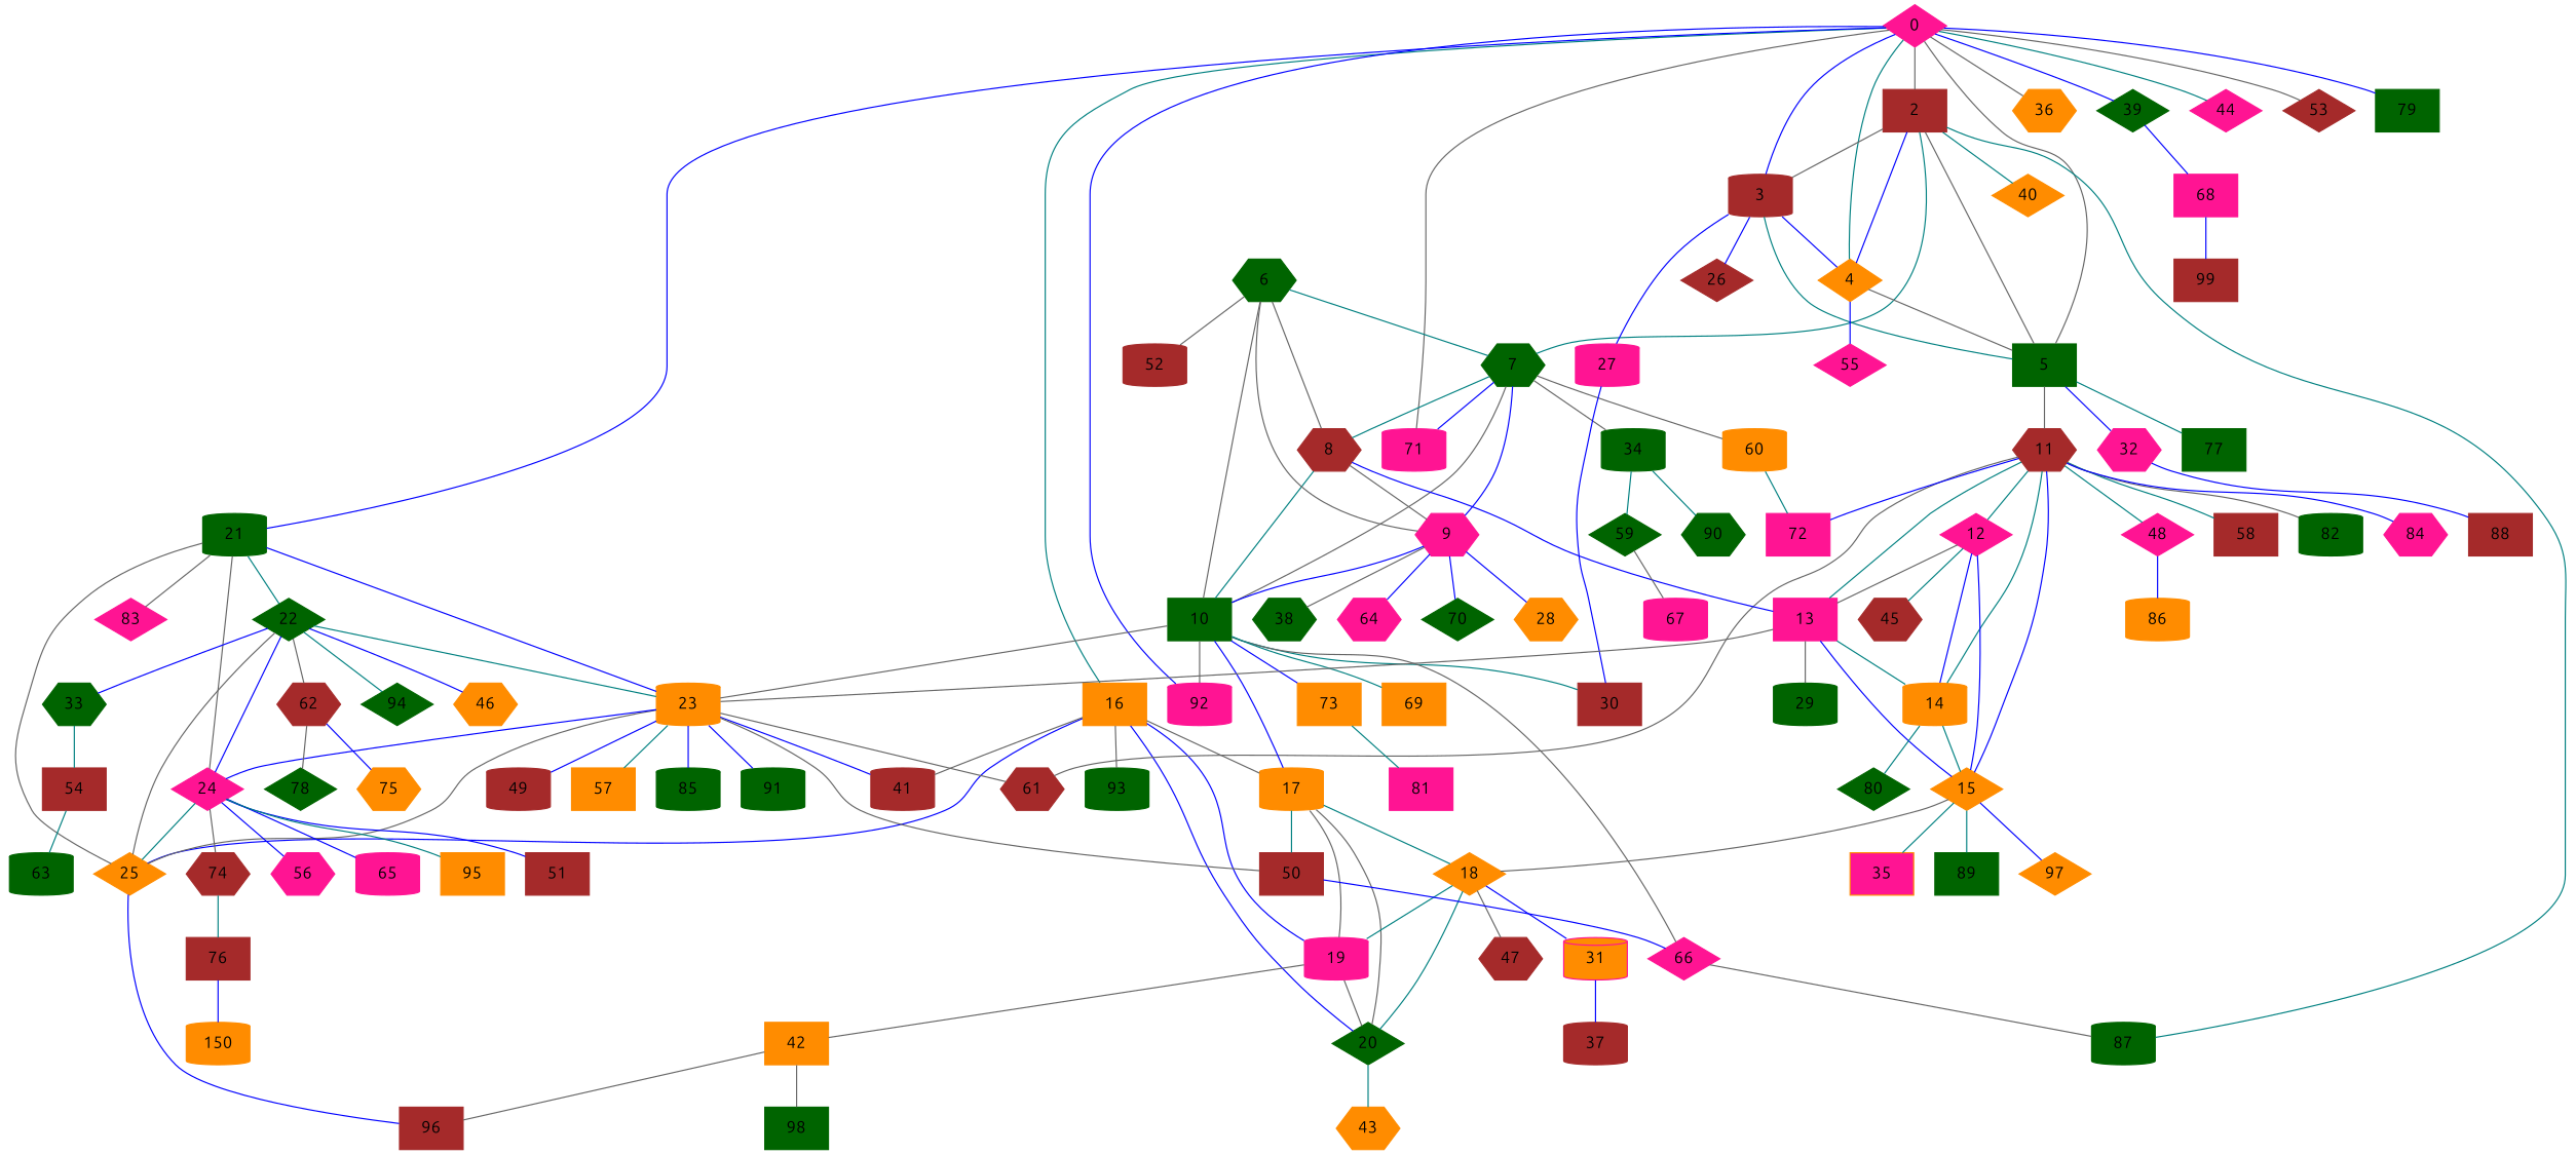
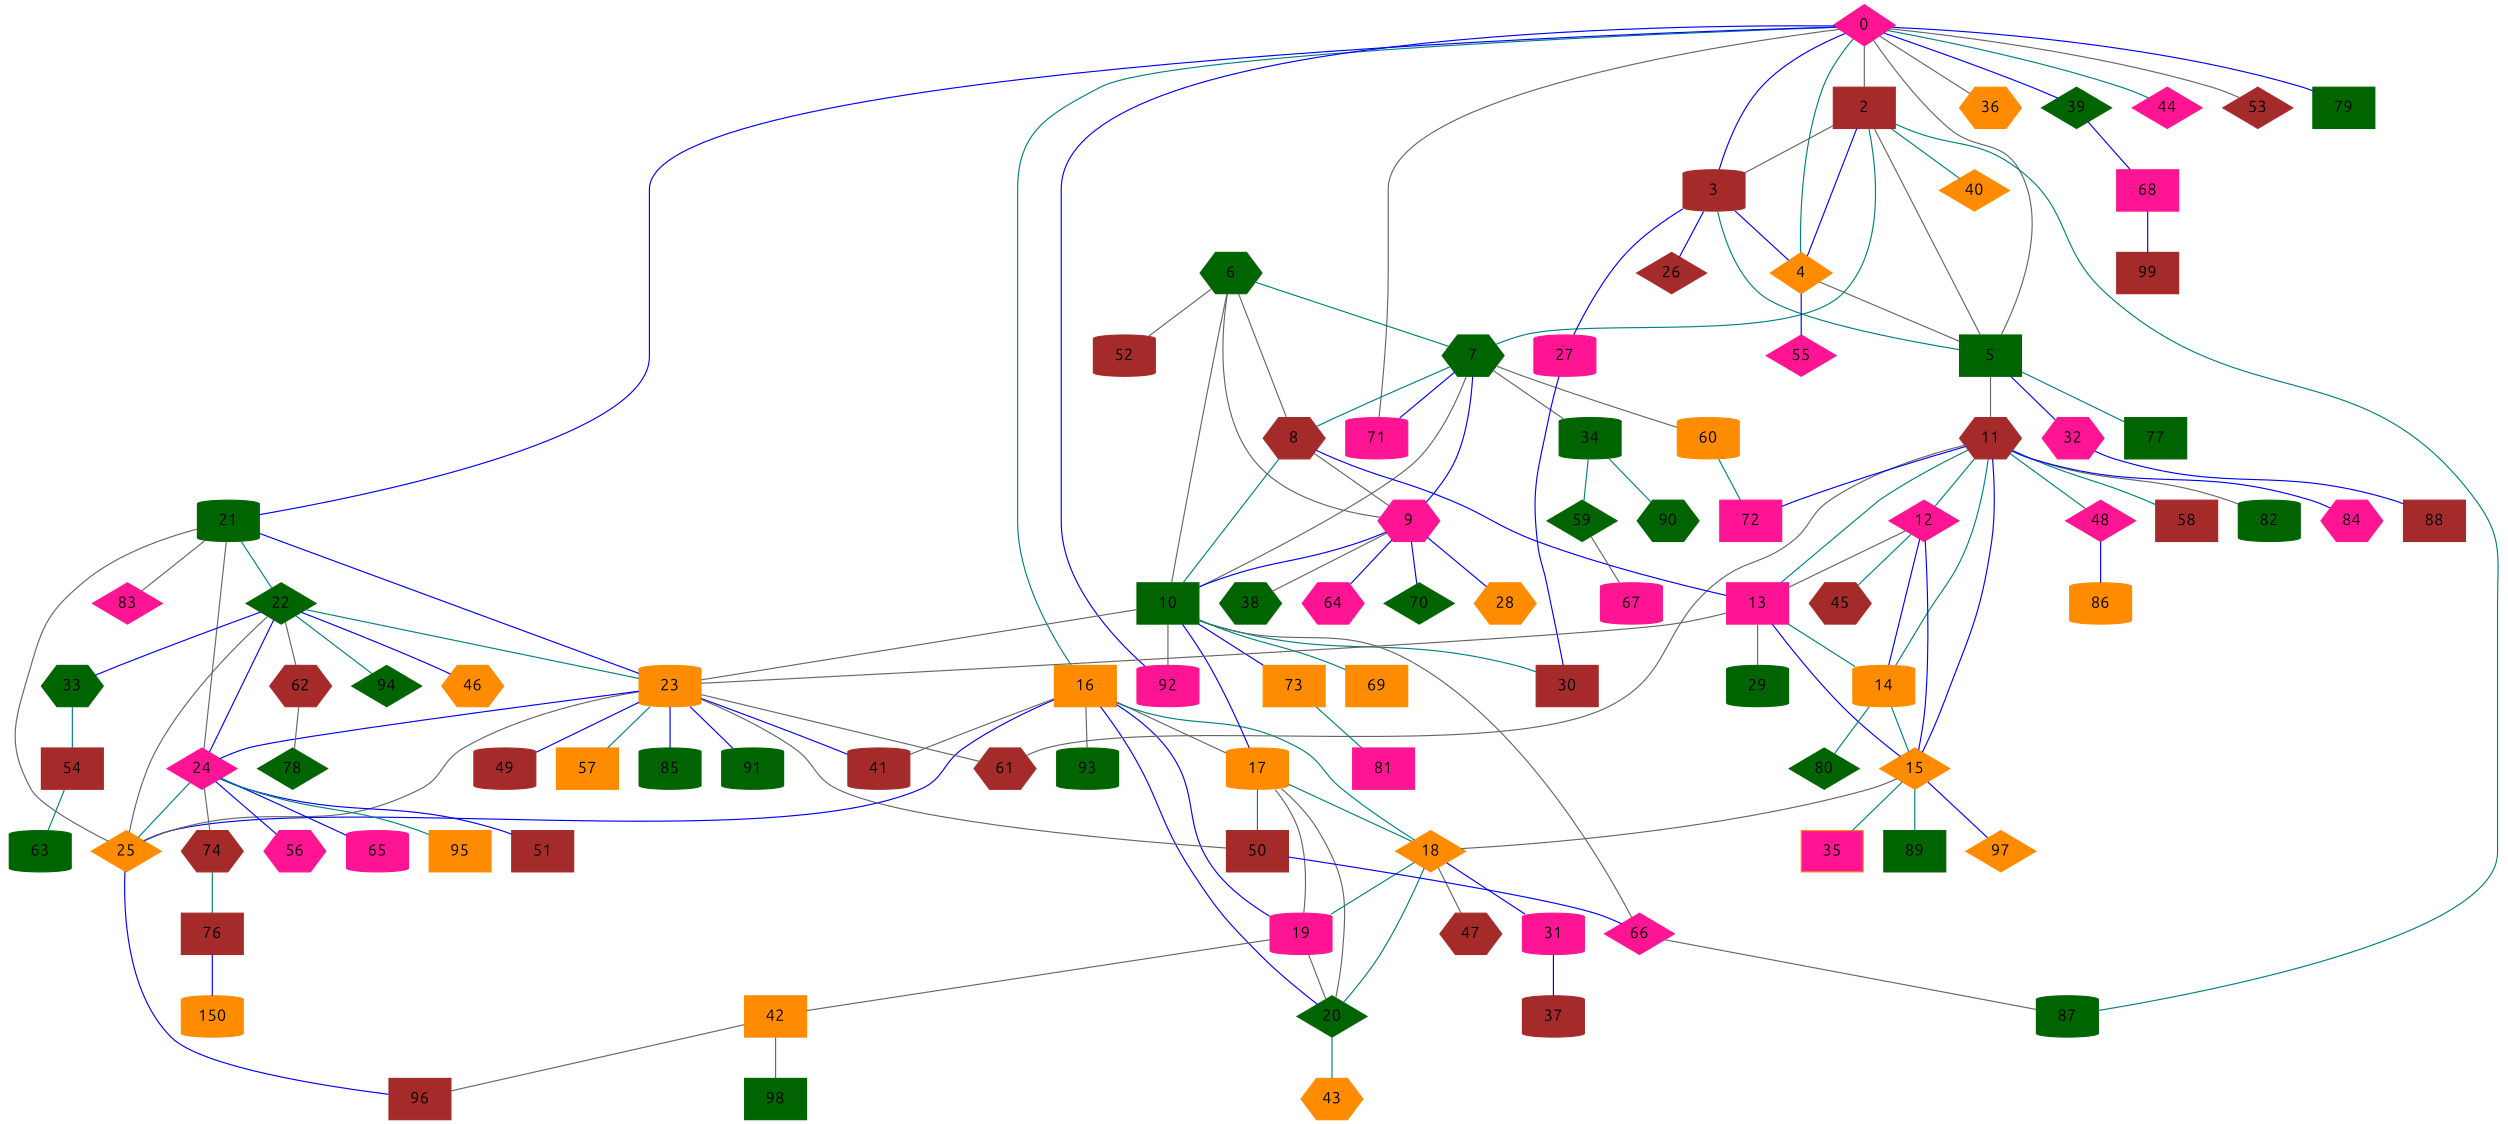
  graph {
    fontname=Ubuntu
    node [color=darkgreen fontname=Ubuntu shape=box style=filled]
    edge [color=blue fontname=Ubuntu]
    n1 [color=deeppink label=0 shape=diamond]
    2 [color=brown]
    3 [color=brown shape=cylinder]
    4 [color=darkorange shape=diamond]
    5
    16 [color=darkorange]
    21 [shape=cylinder]
    36 [color=darkorange shape=hexagon]
    39 [shape=diamond]
    44 [color=deeppink shape=diamond]
    53 [color=brown shape=diamond]
    71 [color=deeppink shape=cylinder]
    79
    92 [color=deeppink shape=cylinder]
    7 [shape=hexagon]
    40 [color=darkorange shape=diamond]
    87 [shape=cylinder]
    26 [color=brown shape=diamond]
    27 [color=deeppink shape=cylinder]
    55 [color=deeppink shape=diamond]
    11 [color=brown shape=hexagon]
    32 [color=deeppink shape=hexagon]
    77
    17 [color=darkorange shape=cylinder]
    18 [color=darkorange shape=diamond]
    19 [color=deeppink shape=cylinder]
    20 [shape=diamond]
    25 [color=darkorange shape=diamond]
    41 [color=brown shape=cylinder]
    93 [shape=cylinder]
    23 [color=darkorange shape=cylinder]
    22 [shape=diamond]
    24 [color=deeppink shape=diamond]
    83 [color=deeppink shape=diamond]
    68 [color=deeppink]
    8 [color=brown shape=hexagon]
    9 [color=deeppink shape=hexagon]
    10
    34 [shape=cylinder]
    60 [color=darkorange shape=cylinder]
    30 [color=brown]
    13 [color=deeppink]
    12 [color=deeppink shape=diamond]
    14 [color=darkorange shape=cylinder]
    15 [color=darkorange shape=diamond]
    48 [color=deeppink shape=diamond]
    58 [color=brown]
    61 [color=brown shape=hexagon]
    72 [color=deeppink]
    82 [shape=cylinder]
    84 [color=deeppink shape=hexagon]
    88 [color=brown]
    6 [shape=hexagon]
    52 [color=brown shape=cylinder]
    28 [color=darkorange shape=hexagon]
    38 [shape=hexagon]
    64 [color=deeppink shape=hexagon]
    70 [shape=diamond]
    66 [color=deeppink shape=diamond]
    69 [color=darkorange]
    73 [color=darkorange]
    59 [shape=diamond]
    90 [shape=hexagon]
    29 [shape=cylinder]
    50 [color=brown]
    49 [color=brown shape=cylinder]
    57 [color=darkorange]
    85 [shape=cylinder]
    91 [shape=cylinder]
    81 [color=deeppink]
    45 [color=brown shape=hexagon]
    80 [shape=diamond]
    35 [color=darkorange fillcolor=deeppink]
    89
    97 [color=darkorange shape=diamond]
    86 [color=darkorange shape=cylinder]
-   31 [color=deeppink shape=cylinder fillcolor=darkorange]
+   31 [color=deeppink shape=cylinder]
    47 [color=brown shape=hexagon]
    42 [color=darkorange]
    43 [color=darkorange shape=hexagon]
    96 [color=brown]
    37 [color=brown shape=cylinder]
    98
    33 [shape=hexagon]
    46 [color=darkorange shape=hexagon]
    62 [color=brown shape=hexagon]
    94 [shape=diamond]
    51 [color=brown]
    56 [color=deeppink shape=hexagon]
    65 [color=deeppink shape=cylinder]
    74 [color=brown shape=hexagon]
    95 [color=darkorange]
    54 [color=brown]
-   75 [color=darkorange shape=hexagon]
    78 [shape=diamond]
    76 [color=brown]
    63 [shape=cylinder]
    67 [color=deeppink shape=cylinder]
    99 [color=brown]
    n100 [color=darkorange label=150 shape=cylinder]
    n1 -- 2 [color=gray40]
    n1 -- 3
    n1 -- 4 [color=teal]
    n1 -- 5 [color=gray40]
    n1 -- 16 [color=teal]
    n1 -- 21
    n1 -- 36 [color=gray40]
    n1 -- 39
    n1 -- 44 [color=teal]
    n1 -- 53 [color=gray40]
    n1 -- 71 [color=gray40]
    n1 -- 79
    n1 -- 92
    2 -- 3 [color=gray40]
    2 -- 4
    2 -- 5 [color=gray40]
    2 -- 7 [color=teal]
    2 -- 40 [color=teal]
    2 -- 87 [color=teal]
    3 -- 4
    3 -- 5 [color=teal]
    3 -- 26
    3 -- 27
    4 -- 5 [color=gray40]
    4 -- 55
    5 -- 11 [color=gray40]
    5 -- 32
    5 -- 77 [color=teal]
    16 -- 17 [color=gray40]
+   16 -- 18 [color=teal]
    16 -- 19
    16 -- 20
    16 -- 25
    16 -- 41 [color=gray40]
    16 -- 93 [color=gray40]
    21 -- 25 [color=gray40]
    21 -- 23
    21 -- 22 [color=teal]
    21 -- 24 [color=gray40]
    21 -- 83 [color=gray40]
    39 -- 68
    7 -- 71
    7 -- 8 [color=teal]
    7 -- 9
    7 -- 10 [color=gray40]
    7 -- 34 [color=gray40]
    7 -- 60 [color=gray40]
    27 -- 30
    11 -- 13 [color=teal]
    11 -- 12 [color=teal]
    11 -- 14 [color=teal]
    11 -- 15
    11 -- 48 [color=teal]
    11 -- 58 [color=teal]
    11 -- 61 [color=gray40]
    11 -- 72
    11 -- 82 [color=gray40]
    11 -- 84
    32 -- 88
    17 -- 18 [color=teal]
    17 -- 19 [color=gray40]
    17 -- 20 [color=gray40]
    17 -- 50 [color=teal]
    18 -- 19 [color=teal]
    18 -- 20 [color=teal]
    18 -- 31
    18 -- 47 [color=gray40]
    19 -- 20 [color=gray40]
    19 -- 42 [color=gray40]
    20 -- 43 [color=teal]
    25 -- 96
    23 -- 25 [color=gray40]
    23 -- 41
    23 -- 24
    23 -- 61 [color=gray40]
    23 -- 50 [color=gray40]
    23 -- 49
    23 -- 57 [color=teal]
    23 -- 85
    23 -- 91
    22 -- 25 [color=gray40]
    22 -- 23 [color=teal]
    22 -- 24
    22 -- 33
    22 -- 46
    22 -- 62 [color=gray40]
    22 -- 94 [color=teal]
    24 -- 25 [color=teal]
    24 -- 51
    24 -- 56
    24 -- 65
    24 -- 74 [color=gray40]
    24 -- 95 [color=teal]
    68 -- 99
    8 -- 9 [color=gray40]
    8 -- 10 [color=teal]
    8 -- 13
    9 -- 10
    9 -- 28
    9 -- 38 [color=gray40]
    9 -- 64
    9 -- 70
    10 -- 92 [color=gray40]
    10 -- 17
    10 -- 23 [color=gray40]
    10 -- 30 [color=teal]
    10 -- 66 [color=gray40]
    10 -- 69 [color=teal]
    10 -- 73
    34 -- 59 [color=teal]
    34 -- 90 [color=teal]
    60 -- 72 [color=teal]
    13 -- 23 [color=gray40]
    13 -- 14 [color=teal]
    13 -- 15
    13 -- 29 [color=gray40]
    12 -- 13 [color=gray40]
    12 -- 14
    12 -- 15
    12 -- 45 [color=teal]
    14 -- 15 [color=teal]
    14 -- 80 [color=teal]
    15 -- 18 [color=gray40]
    15 -- 35 [color=teal]
    15 -- 89 [color=teal]
    15 -- 97
    48 -- 86
    6 -- 7 [color=teal]
    6 -- 8 [color=gray40]
    6 -- 9 [color=gray40]
    6 -- 10 [color=gray40]
    6 -- 52 [color=gray40]
    66 -- 87 [color=gray40]
    73 -- 81 [color=teal]
    59 -- 67 [color=gray40]
    50 -- 66
    31 -- 37
    42 -- 96 [color=gray40]
    42 -- 98 [color=gray40]
    33 -- 54 [color=teal]
-   62 -- 75
    62 -- 78 [color=gray40]
    74 -- 76 [color=teal]
    54 -- 63 [color=teal]
    76 -- n100
  }
